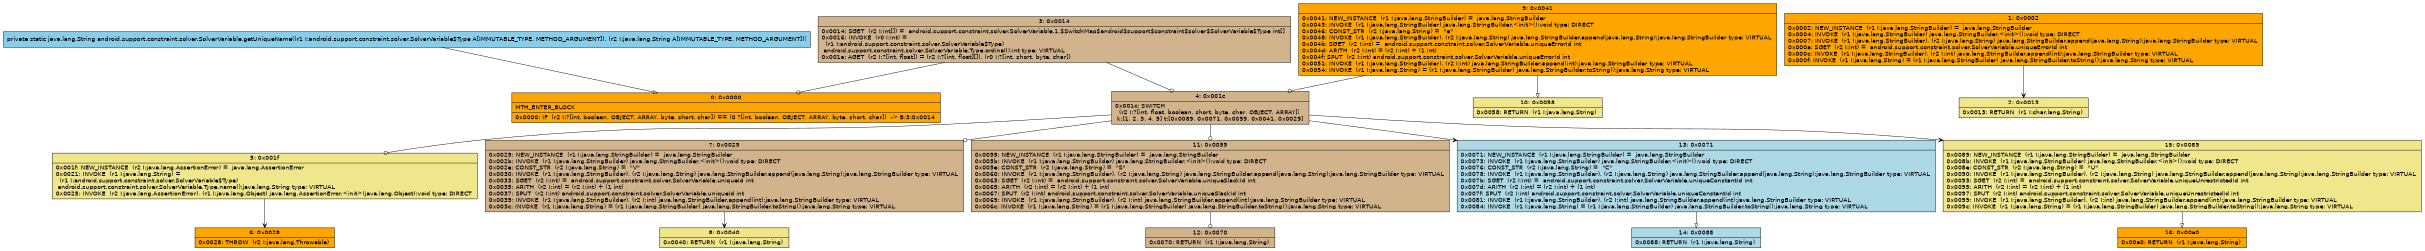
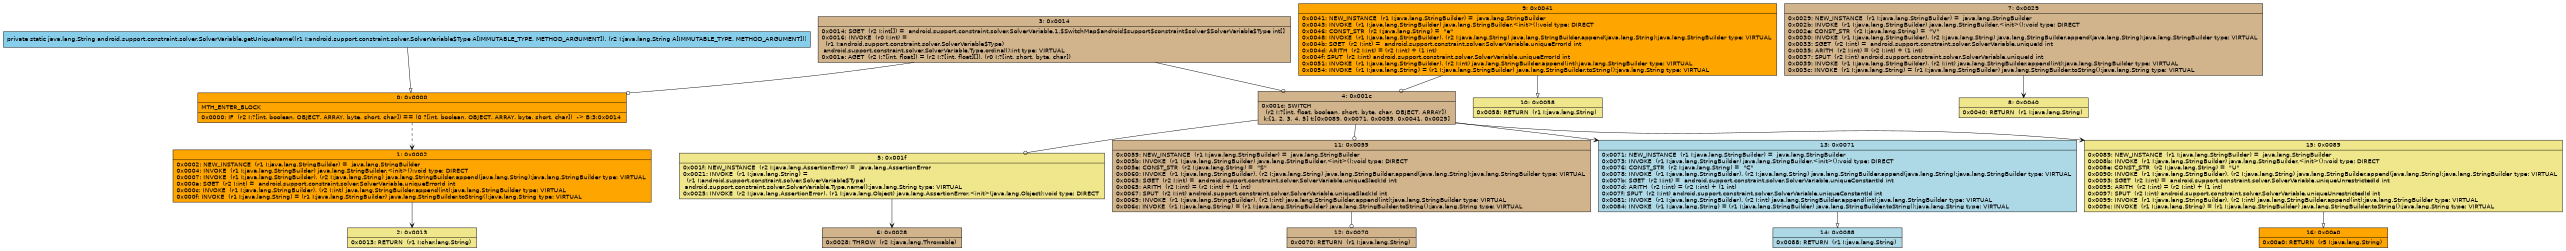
  digraph {
    fontname="DejaVu Sans"
    node [fillcolor=orange fontname="DejaVu Sans" shape=record style=filled]
    edge [arrowhead=odot fontname="DejaVu Sans"]
    n1 [label="{0\:\ 0x0000|MTH_ENTER_BLOCK\l|0x0000: IF  (r2 I:?[int, boolean, OBJECT, ARRAY, byte, short, char]) == (0 ?[int, boolean, OBJECT, ARRAY, byte, short, char])  \-\> B:3:0x0014 \l}"]
    n2 [label="{1\:\ 0x0002|0x0002: NEW_INSTANCE  (r1 I:java.lang.StringBuilder) =  java.lang.StringBuilder \l0x0004: INVOKE  (r1 I:java.lang.StringBuilder) java.lang.StringBuilder.\<init\>():void type: DIRECT \l0x0007: INVOKE  (r1 I:java.lang.StringBuilder), (r2 I:java.lang.String) java.lang.StringBuilder.append(java.lang.String):java.lang.StringBuilder type: VIRTUAL \l0x000a: SGET  (r2 I:int) =  android.support.constraint.solver.SolverVariable.uniqueErrorId int \l0x000c: INVOKE  (r1 I:java.lang.StringBuilder), (r2 I:int) java.lang.StringBuilder.append(int):java.lang.StringBuilder type: VIRTUAL \l0x000f: INVOKE  (r1 I:java.lang.String) = (r1 I:java.lang.StringBuilder) java.lang.StringBuilder.toString():java.lang.String type: VIRTUAL \l}"]
    n3 [fillcolor=khaki label="{2\:\ 0x0013|0x0013: RETURN  (r1 I:char.lang.String) \l}"]
    n4 [fillcolor=tan label="{3\:\ 0x0014|0x0014: SGET  (r2 I:int[]) =  android.support.constraint.solver.SolverVariable.1.$SwitchMap$android$support$constraint$solver$SolverVariable$Type int[] \l0x0016: INVOKE  (r0 I:int) = \l  (r1 I:android.support.constraint.solver.SolverVariable$Type)\l android.support.constraint.solver.SolverVariable.Type.ordinal():int type: VIRTUAL \l0x001a: AGET  (r2 I:?[int, float]) = (r2 I:?[int, float][]), (r0 I:?[int, short, byte, char]) \l}"]
    n5 [fillcolor=tan label="{4\:\ 0x001c|0x001c: SWITCH  \l  (r2 I:?[int, float, boolean, short, byte, char, OBJECT, ARRAY])\l k:[1, 2, 3, 4, 5] t:[0x0089, 0x0071, 0x0059, 0x0041, 0x0029] \l}"]
    n6 [fillcolor=khaki label="{5\:\ 0x001f|0x001f: NEW_INSTANCE  (r2 I:java.lang.AssertionError) =  java.lang.AssertionError \l0x0021: INVOKE  (r1 I:java.lang.String) = \l  (r1 I:android.support.constraint.solver.SolverVariable$Type)\l android.support.constraint.solver.SolverVariable.Type.name():java.lang.String type: VIRTUAL \l0x0025: INVOKE  (r2 I:java.lang.AssertionError), (r1 I:java.lang.Object) java.lang.AssertionError.\<init\>(java.lang.Object):void type: DIRECT \l}"]
    n7 [fillcolor=tan label="{7\:\ 0x0029|0x0029: NEW_INSTANCE  (r1 I:java.lang.StringBuilder) =  java.lang.StringBuilder \l0x002b: INVOKE  (r1 I:java.lang.StringBuilder) java.lang.StringBuilder.\<init\>():void type: DIRECT \l0x002e: CONST_STR  (r2 I:java.lang.String) =  \"V\" \l0x0030: INVOKE  (r1 I:java.lang.StringBuilder), (r2 I:java.lang.String) java.lang.StringBuilder.append(java.lang.String):java.lang.StringBuilder type: VIRTUAL \l0x0033: SGET  (r2 I:int) =  android.support.constraint.solver.SolverVariable.uniqueId int \l0x0035: ARITH  (r2 I:int) = (r2 I:int) + (1 int) \l0x0037: SPUT  (r2 I:int) android.support.constraint.solver.SolverVariable.uniqueId int \l0x0039: INVOKE  (r1 I:java.lang.StringBuilder), (r2 I:int) java.lang.StringBuilder.append(int):java.lang.StringBuilder type: VIRTUAL \l0x003c: INVOKE  (r1 I:java.lang.String) = (r1 I:java.lang.StringBuilder) java.lang.StringBuilder.toString():java.lang.String type: VIRTUAL \l}"]
    n8 [fillcolor=tan label="{11\:\ 0x0059|0x0059: NEW_INSTANCE  (r1 I:java.lang.StringBuilder) =  java.lang.StringBuilder \l0x005b: INVOKE  (r1 I:java.lang.StringBuilder) java.lang.StringBuilder.\<init\>():void type: DIRECT \l0x005e: CONST_STR  (r2 I:java.lang.String) =  \"S\" \l0x0060: INVOKE  (r1 I:java.lang.StringBuilder), (r2 I:java.lang.String) java.lang.StringBuilder.append(java.lang.String):java.lang.StringBuilder type: VIRTUAL \l0x0063: SGET  (r2 I:int) =  android.support.constraint.solver.SolverVariable.uniqueSlackId int \l0x0065: ARITH  (r2 I:int) = (r2 I:int) + (1 int) \l0x0067: SPUT  (r2 I:int) android.support.constraint.solver.SolverVariable.uniqueSlackId int \l0x0069: INVOKE  (r1 I:java.lang.StringBuilder), (r2 I:int) java.lang.StringBuilder.append(int):java.lang.StringBuilder type: VIRTUAL \l0x006c: INVOKE  (r1 I:java.lang.String) = (r1 I:java.lang.StringBuilder) java.lang.StringBuilder.toString():java.lang.String type: VIRTUAL \l}"]
    n9 [fillcolor=lightblue label="{13\:\ 0x0071|0x0071: NEW_INSTANCE  (r1 I:java.lang.StringBuilder) =  java.lang.StringBuilder \l0x0073: INVOKE  (r1 I:java.lang.StringBuilder) java.lang.StringBuilder.\<init\>():void type: DIRECT \l0x0076: CONST_STR  (r2 I:java.lang.String) =  \"C\" \l0x0078: INVOKE  (r1 I:java.lang.StringBuilder), (r2 I:java.lang.String) java.lang.StringBuilder.append(java.lang.String):java.lang.StringBuilder type: VIRTUAL \l0x007b: SGET  (r2 I:int) =  android.support.constraint.solver.SolverVariable.uniqueConstantId int \l0x007d: ARITH  (r2 I:int) = (r2 I:int) + (1 int) \l0x007f: SPUT  (r2 I:int) android.support.constraint.solver.SolverVariable.uniqueConstantId int \l0x0081: INVOKE  (r1 I:java.lang.StringBuilder), (r2 I:int) java.lang.StringBuilder.append(int):java.lang.StringBuilder type: VIRTUAL \l0x0084: INVOKE  (r1 I:java.lang.String) = (r1 I:java.lang.StringBuilder) java.lang.StringBuilder.toString():java.lang.String type: VIRTUAL \l}"]
    n10 [fillcolor=khaki label="{15\:\ 0x0089|0x0089: NEW_INSTANCE  (r1 I:java.lang.StringBuilder) =  java.lang.StringBuilder \l0x008b: INVOKE  (r1 I:java.lang.StringBuilder) java.lang.StringBuilder.\<init\>():void type: DIRECT \l0x008e: CONST_STR  (r2 I:java.lang.String) =  \"U\" \l0x0090: INVOKE  (r1 I:java.lang.StringBuilder), (r2 I:java.lang.String) java.lang.StringBuilder.append(java.lang.String):java.lang.StringBuilder type: VIRTUAL \l0x0093: SGET  (r2 I:int) =  android.support.constraint.solver.SolverVariable.uniqueUnrestrictedId int \l0x0095: ARITH  (r2 I:int) = (r2 I:int) + (1 int) \l0x0097: SPUT  (r2 I:int) android.support.constraint.solver.SolverVariable.uniqueUnrestrictedId int \l0x0099: INVOKE  (r1 I:java.lang.StringBuilder), (r2 I:int) java.lang.StringBuilder.append(int):java.lang.StringBuilder type: VIRTUAL \l0x009c: INVOKE  (r1 I:java.lang.String) = (r1 I:java.lang.StringBuilder) java.lang.StringBuilder.toString():java.lang.String type: VIRTUAL \l}"]
-   n11 [label="{6\:\ 0x0028|0x0028: THROW  (r2 I:java.lang.Throwable) \l}"]
+   n11 [fillcolor=tan label="{6\:\ 0x0028|0x0028: THROW  (r2 I:java.lang.Throwable) \l}"]
    n12 [fillcolor=khaki label="{8\:\ 0x0040|0x0040: RETURN  (r1 I:java.lang.String) \l}"]
    n13 [label="{9\:\ 0x0041|0x0041: NEW_INSTANCE  (r1 I:java.lang.StringBuilder) =  java.lang.StringBuilder \l0x0043: INVOKE  (r1 I:java.lang.StringBuilder) java.lang.StringBuilder.\<init\>():void type: DIRECT \l0x0046: CONST_STR  (r2 I:java.lang.String) =  \"e\" \l0x0048: INVOKE  (r1 I:java.lang.StringBuilder), (r2 I:java.lang.String) java.lang.StringBuilder.append(java.lang.String):java.lang.StringBuilder type: VIRTUAL \l0x004b: SGET  (r2 I:int) =  android.support.constraint.solver.SolverVariable.uniqueErrorId int \l0x004d: ARITH  (r2 I:int) = (r2 I:int) + (1 int) \l0x004f: SPUT  (r2 I:int) android.support.constraint.solver.SolverVariable.uniqueErrorId int \l0x0051: INVOKE  (r1 I:java.lang.StringBuilder), (r2 I:int) java.lang.StringBuilder.append(int):java.lang.StringBuilder type: VIRTUAL \l0x0054: INVOKE  (r1 I:java.lang.String) = (r1 I:java.lang.StringBuilder) java.lang.StringBuilder.toString():java.lang.String type: VIRTUAL \l}"]
    n14 [fillcolor=khaki label="{10\:\ 0x0058|0x0058: RETURN  (r1 I:java.lang.String) \l}"]
    n15 [fillcolor=tan label="{12\:\ 0x0070|0x0070: RETURN  (r1 I:java.lang.String) \l}"]
    n16 [fillcolor=lightblue label="{14\:\ 0x0088|0x0088: RETURN  (r1 I:java.lang.String) \l}"]
-   n17 [label="{16\:\ 0x00a0|0x00a0: RETURN  (r1 I:java.lang.String) \l}"]
+   n17 [label="{16\:\ 0x00a0|0x00a0: RETURN  (r5 I:java.lang.String) \l}"]
    n18 [fillcolor=skyblue label="{private static java.lang.String android.support.constraint.solver.SolverVariable.getUniqueName((r1 I:android.support.constraint.solver.SolverVariable$Type A[IMMUTABLE_TYPE, METHOD_ARGUMENT]), (r2 I:java.lang.String A[IMMUTABLE_TYPE, METHOD_ARGUMENT])) }"]
+   n1 -> n2 [arrowhead=vee style=dashed]
    n2 -> n3 [arrowhead=vee]
    n4 -> n1
    n4 -> n5
    n5 -> n6
-   n5 -> n7
    n5 -> n8
    n5 -> n9 [arrowhead=vee]
    n5 -> n10 [arrowhead=vee]
    n6 -> n11 [arrowhead=vee]
    n7 -> n12 [arrowhead=vee]
    n8 -> n15
    n9 -> n16 [arrowhead=onormal]
    n10 -> n17 [arrowhead=onormal]
    n13 -> n5
    n13 -> n14 [arrowhead=onormal]
    n18 -> n1 [arrowhead=onormal]
  }
